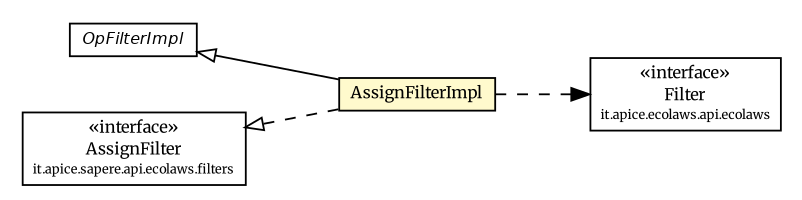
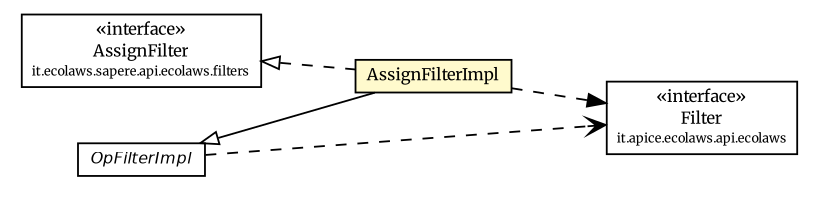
  digraph {
    fontname=Merriweather
    rankdir=LR
    node [fontcolor=black fontname=Merriweather fontsize=9.0 shape=plaintext]
    edge [fontname=Merriweather fontsize=10 headport=p labelfontname=Helvetica labelfontsize=10 tailport=p style=dashed]
    n1 [label=<<table border="0" cellborder="1" cellspacing="0" cellpadding="2" port="p" href="./OpFilterImpl.html"> 		<tr><td><table border="0" cellspacing="0" cellpadding="1"> 			<tr><td><font face="Helvetica-Oblique"> OpFilterImpl </font></td></tr> 		</table></td></tr> 		</table>>]
    n2 [label=<<table border="0" cellborder="1" cellspacing="0" cellpadding="2" port="p" bgcolor="lemonChiffon" href="./AssignFilterImpl.html"> 		<tr><td><table border="0" cellspacing="0" cellpadding="1"> 			<tr><td> AssignFilterImpl </td></tr> 		</table></td></tr> 		</table>>]
    n3 [label=<<table border="0" cellborder="1" cellspacing="0" cellpadding="2" port="p" href="http://java.sun.com/j2se/1.4.2/docs/api/it/apice/sapere/api/ecolaws/Filter.html"> 		<tr><td><table border="0" cellspacing="0" cellpadding="1"> 			<tr><td> &laquo;interface&raquo; </td></tr> 			<tr><td> Filter </td></tr> 			<tr><td><font point-size="7.0"> it.apice.ecolaws.api.ecolaws </font></td></tr> 		</table></td></tr> 		</table>>]
-   n4 [label=<<table border="0" cellborder="1" cellspacing="0" cellpadding="2" port="p" href="http://java.sun.com/j2se/1.4.2/docs/api/it/apice/sapere/api/ecolaws/filters/AssignFilter.html"> 		<tr><td><table border="0" cellspacing="0" cellpadding="1"> 			<tr><td> &laquo;interface&raquo; </td></tr> 			<tr><td> AssignFilter </td></tr> 			<tr><td><font point-size="7.0"> it.apice.sapere.api.ecolaws.filters </font></td></tr> 		</table></td></tr> 		</table>>]
+   n4 [label=<<table border="0" cellborder="1" cellspacing="0" cellpadding="2" port="p" href="http://java.sun.com/j2se/1.4.2/docs/api/it/apice/sapere/api/ecolaws/filters/AssignFilter.html"> 		<tr><td><table border="0" cellspacing="0" cellpadding="1"> 			<tr><td> &laquo;interface&raquo; </td></tr> 			<tr><td> AssignFilter </td></tr> 			<tr><td><font point-size="7.0"> it.ecolaws.sapere.api.ecolaws.filters </font></td></tr> 		</table></td></tr> 		</table>>]
    n1 -> n2 [arrowtail=empty dir=back style=""]
+   n1 -> n3 [arrowhead=open color=black fontcolor=black fontsize=10.0]
    n2 -> n3 [arrowhead=normal color=black fontcolor=black fontsize=10.0]
    n4 -> n2 [arrowtail=empty dir=back]
  }
